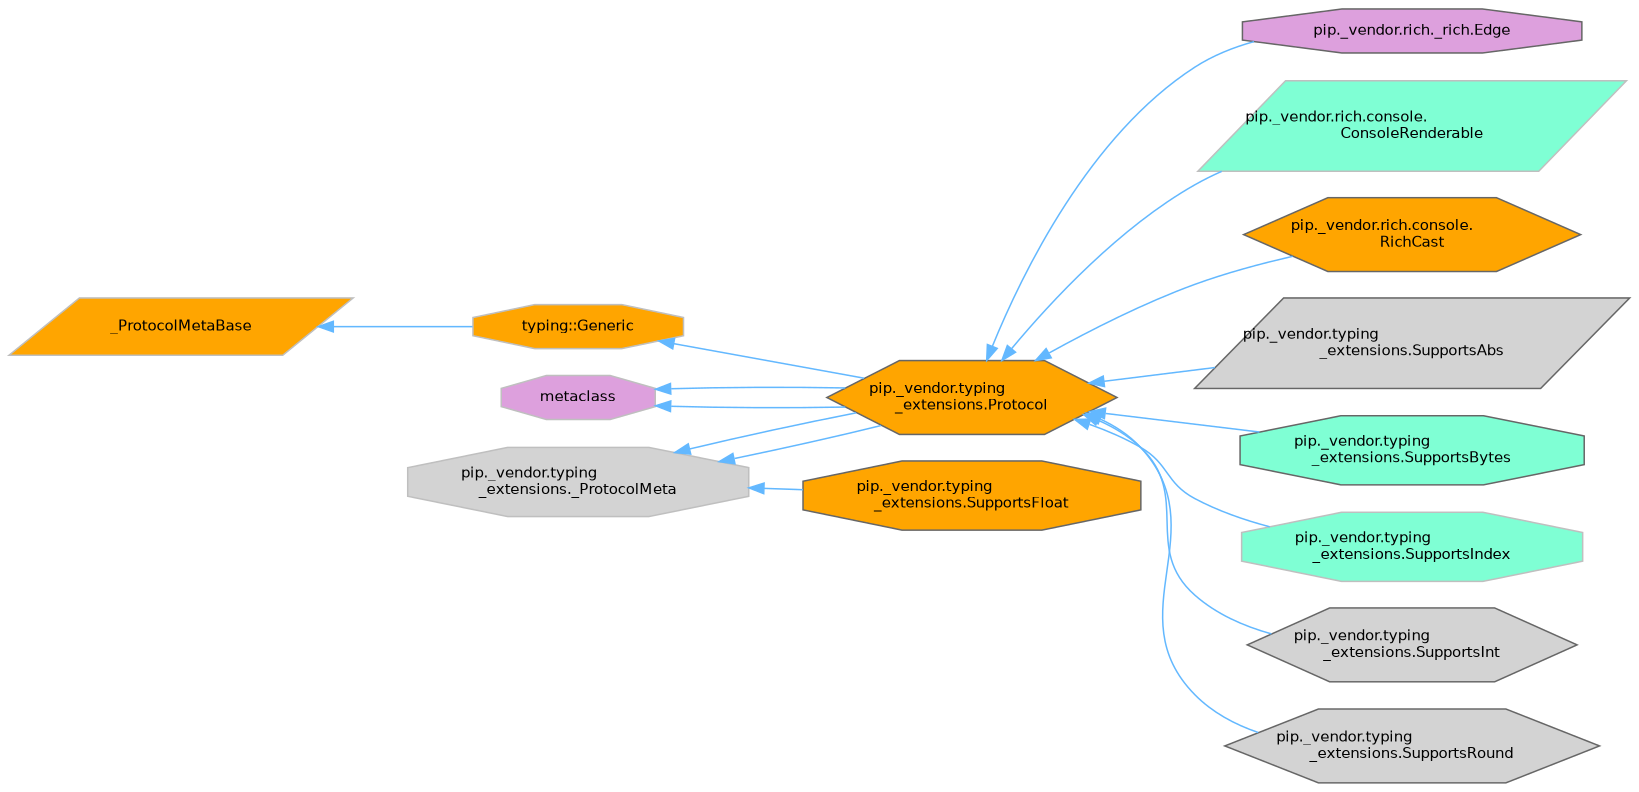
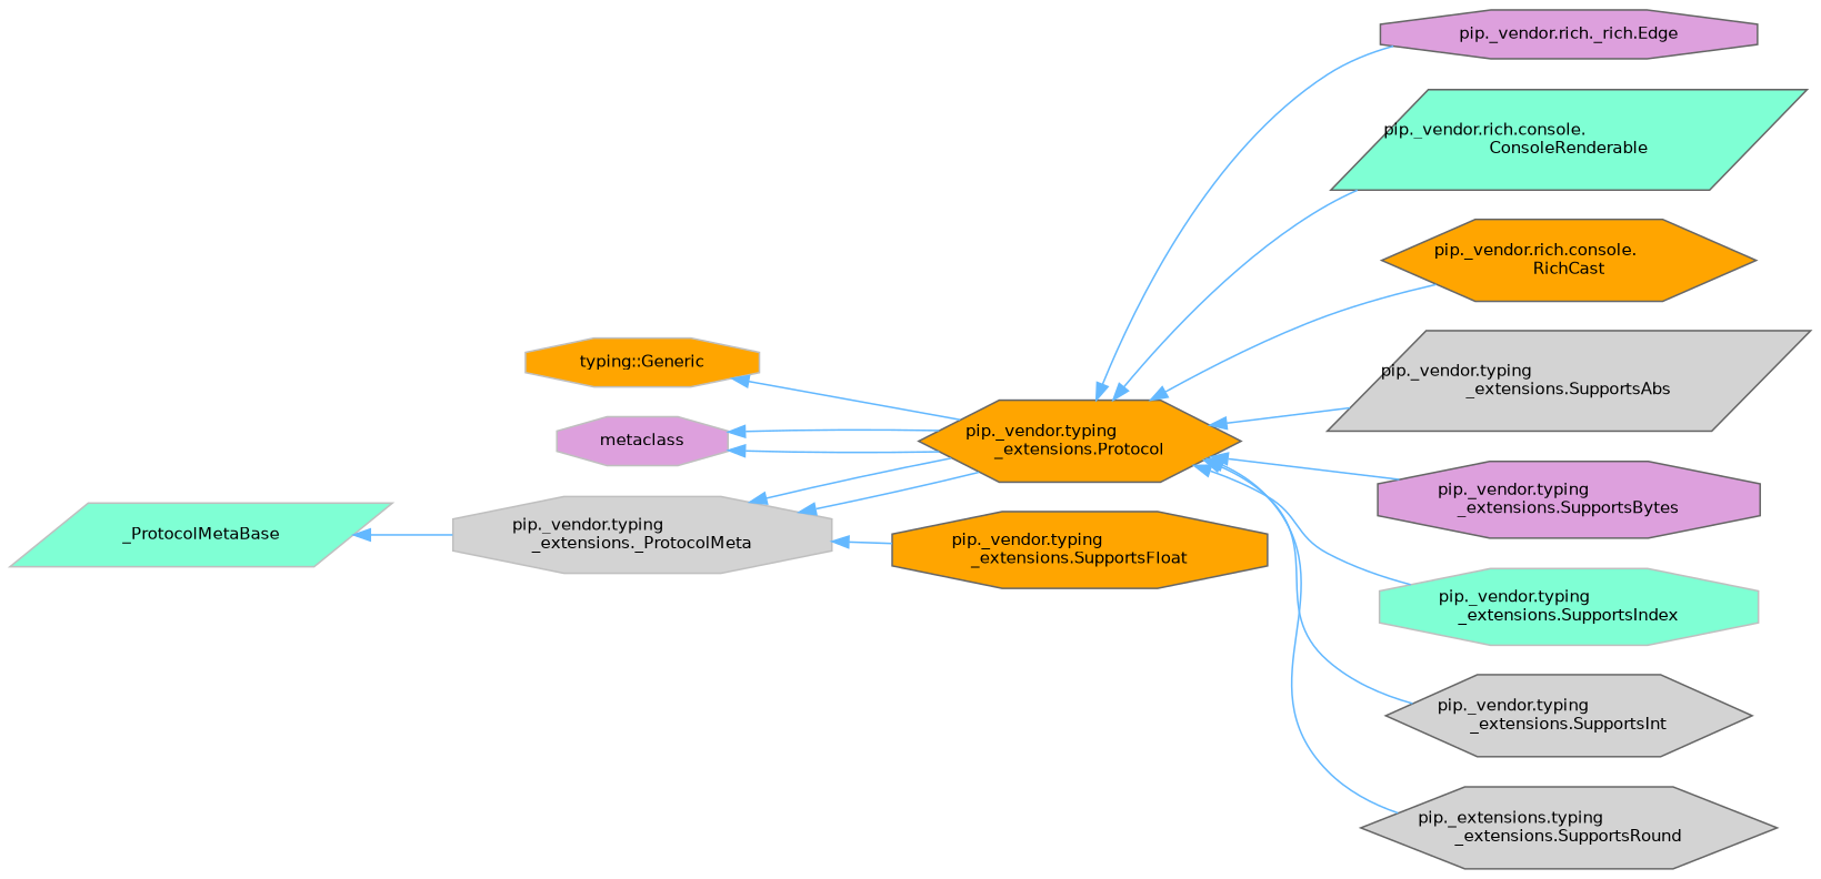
  digraph {
    rankdir=LR
    node [color=gray40 fillcolor=orange fontname=Helvetica fontsize=10 shape=octagon style=filled]
    edge [color=steelblue1 dir=back fontname=Helvetica fontsize=10 labelfontname=Helvetica labelfontsize=10 style=solid]
    n1 [fontcolor=black height=0.2 label="pip._vendor.typing\l_extensions.Protocol" shape=hexagon width=0.4]
    n2 [fillcolor=plum height=0.2 label="pip._vendor.rich._rich.Edge" width=0.4]
-   n3 [color=grey75 fillcolor=aquamarine height=0.2 label="pip._vendor.rich.console.\lConsoleRenderable" shape=parallelogram width=0.4]
+   n3 [fillcolor=aquamarine height=0.2 label="pip._vendor.rich.console.\lConsoleRenderable" shape=parallelogram width=0.4]
    n4 [height=0.2 label="pip._vendor.rich.console.\lRichCast" shape=hexagon width=0.4]
    n5 [fillcolor=lightgrey height=0.2 label="pip._vendor.typing\l_extensions.SupportsAbs" shape=parallelogram width=0.4]
-   n6 [fillcolor=aquamarine height=0.2 label="pip._vendor.typing\l_extensions.SupportsBytes" width=0.4]
+   n6 [fillcolor=plum height=0.2 label="pip._vendor.typing\l_extensions.SupportsBytes" width=0.4]
    n7 [color=grey75 fillcolor=aquamarine height=0.2 label="pip._vendor.typing\l_extensions.SupportsIndex" width=0.4]
    n8 [fillcolor=lightgrey height=0.2 label="pip._vendor.typing\l_extensions.SupportsInt" shape=hexagon width=0.4]
-   n9 [fillcolor=lightgrey height=0.2 label="pip._vendor.typing\l_extensions.SupportsRound" shape=hexagon width=0.4]
+   n9 [fillcolor=lightgrey height=0.2 label="pip._extensions.typing\l_extensions.SupportsRound" shape=hexagon width=0.4]
    n10 [height=0.2 label="pip._vendor.typing\l_extensions.SupportsFloat" width=0.4]
    n11 [color=grey75 height=0.2 label="typing::Generic" width=0.4]
    n12 [color=grey75 fillcolor=plum height=0.2 label=metaclass width=0.4]
    n13 [color=grey75 fillcolor=lightgrey height=0.2 label="pip._vendor.typing\l_extensions._ProtocolMeta" width=0.4]
-   n14 [color=grey75 height=0.2 label=_ProtocolMetaBase shape=parallelogram width=0.4]
+   n14 [color=grey75 fillcolor=aquamarine height=0.2 label=_ProtocolMetaBase shape=parallelogram width=0.4]
    n1 -> n2
    n1 -> n3
    n1 -> n4
    n1 -> n5
    n1 -> n6
    n1 -> n7
    n1 -> n8
    n1 -> n9
    n11 -> n1
    n12 -> n1
    n12 -> n1
    n13 -> n1
    n13 -> n1
    n13 -> n10
-   n14 -> n11
+   n14 -> n13
  }
